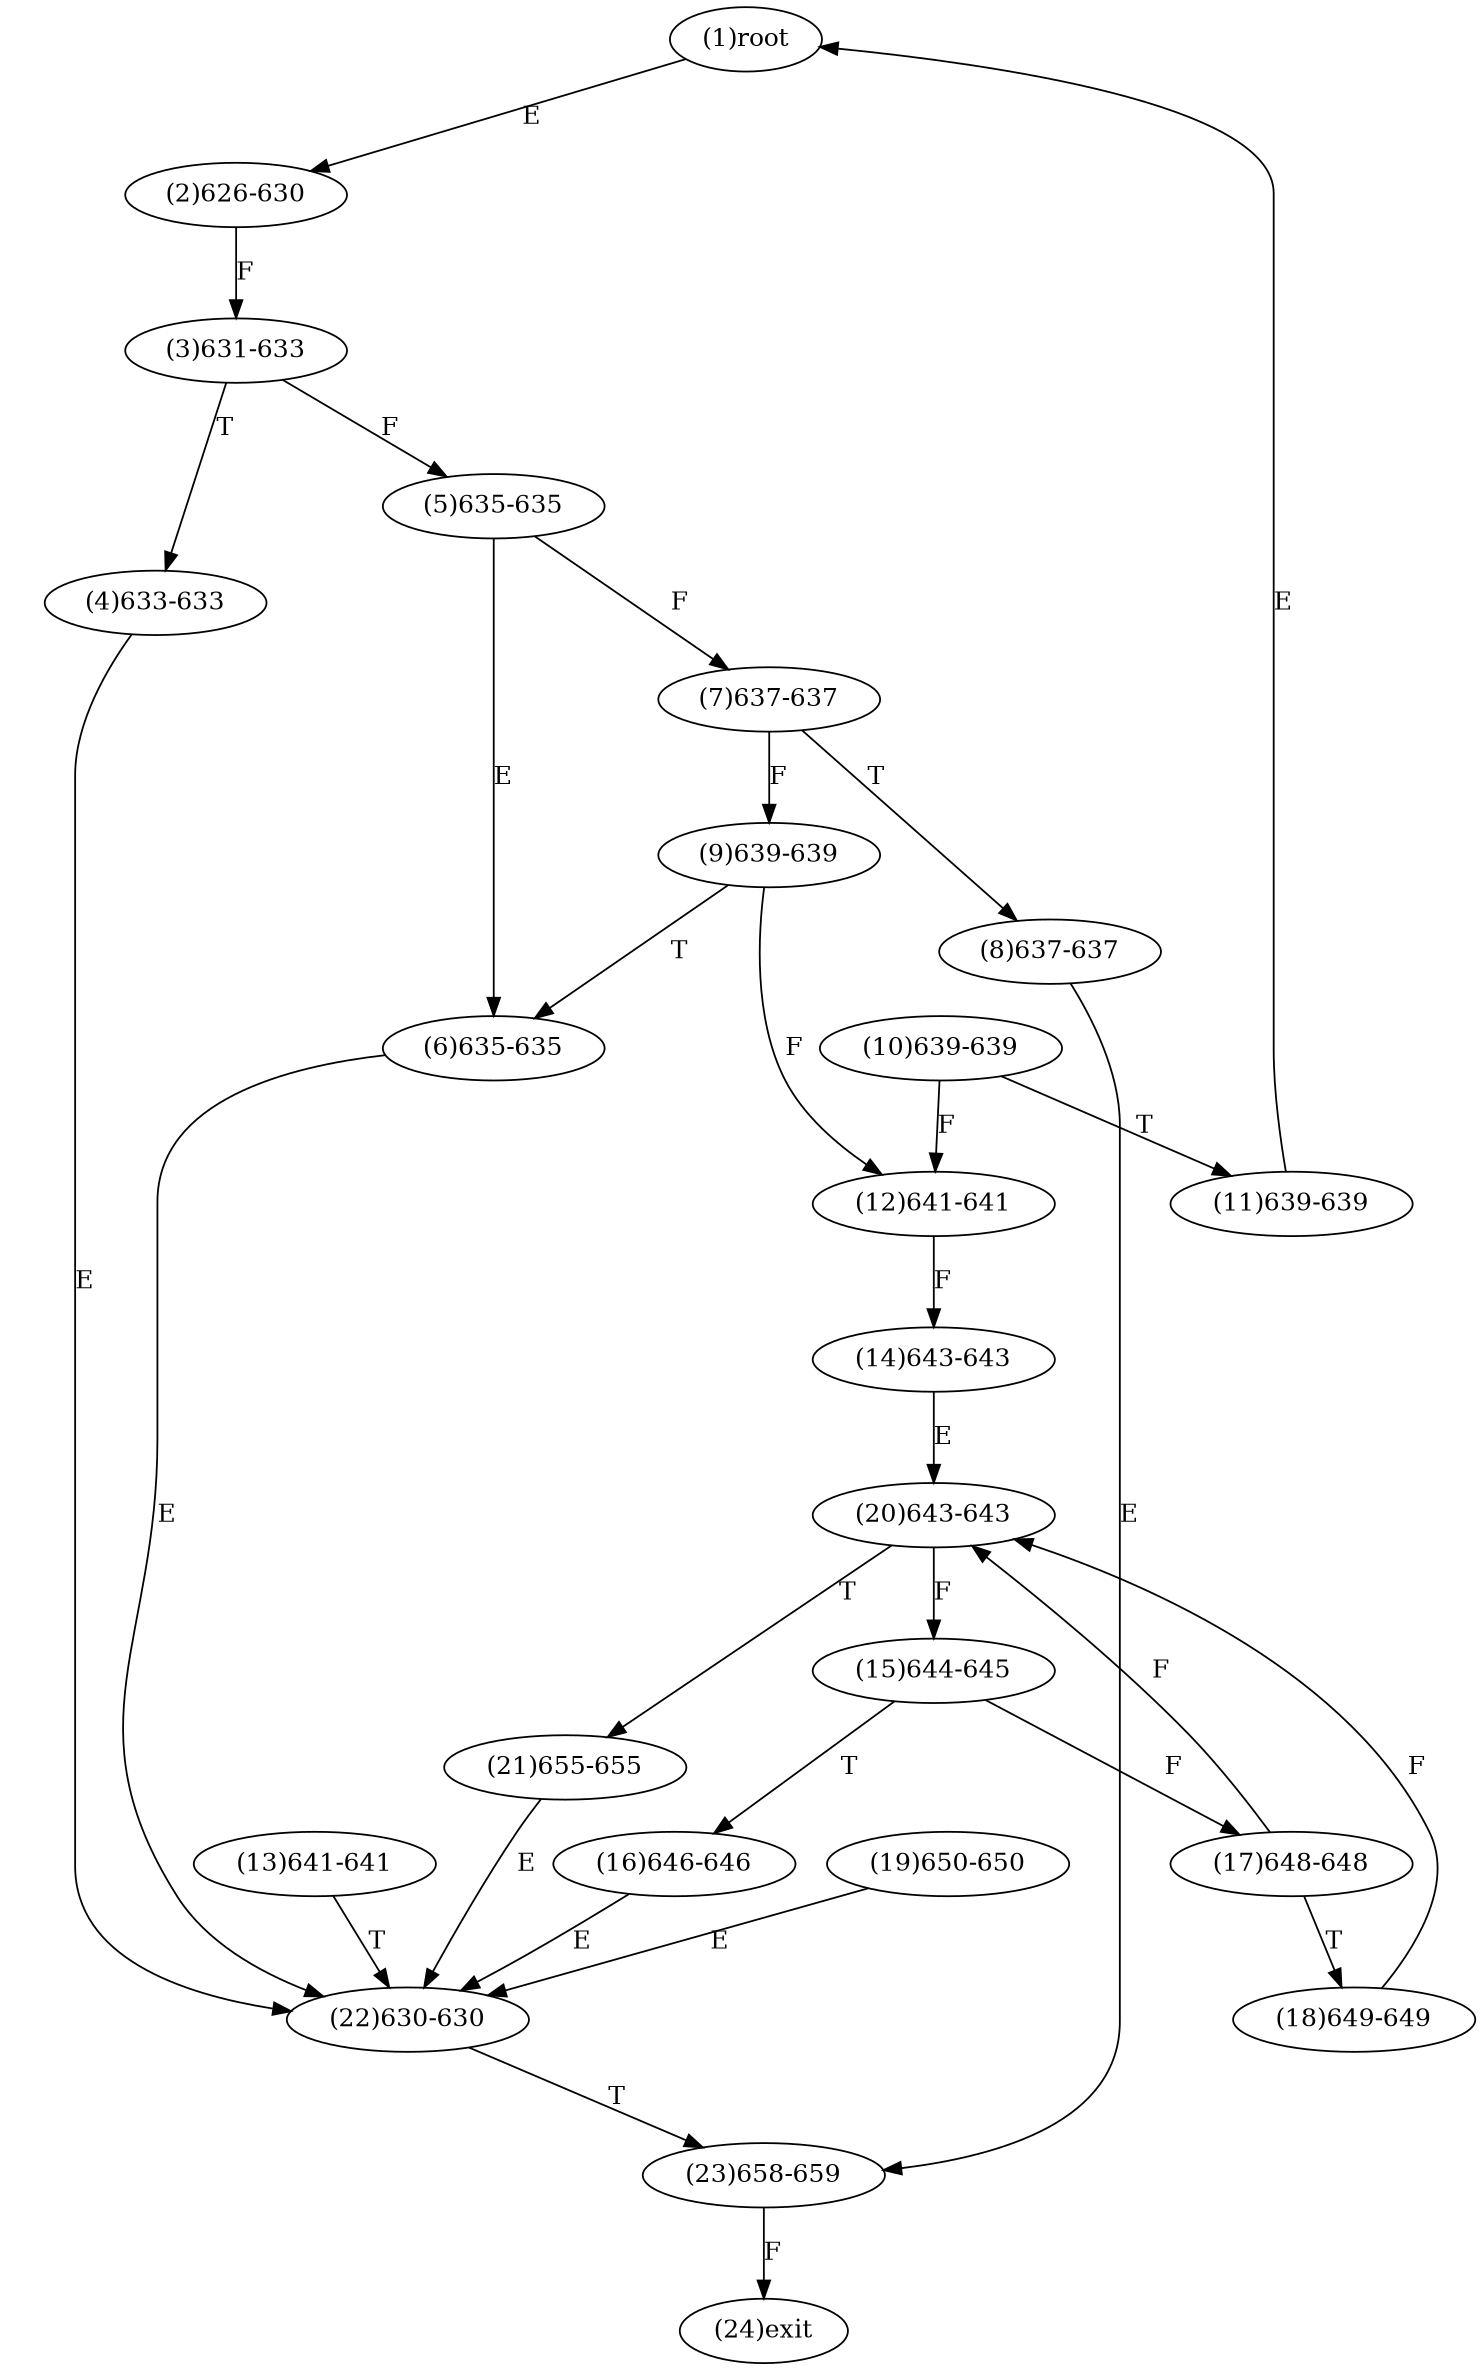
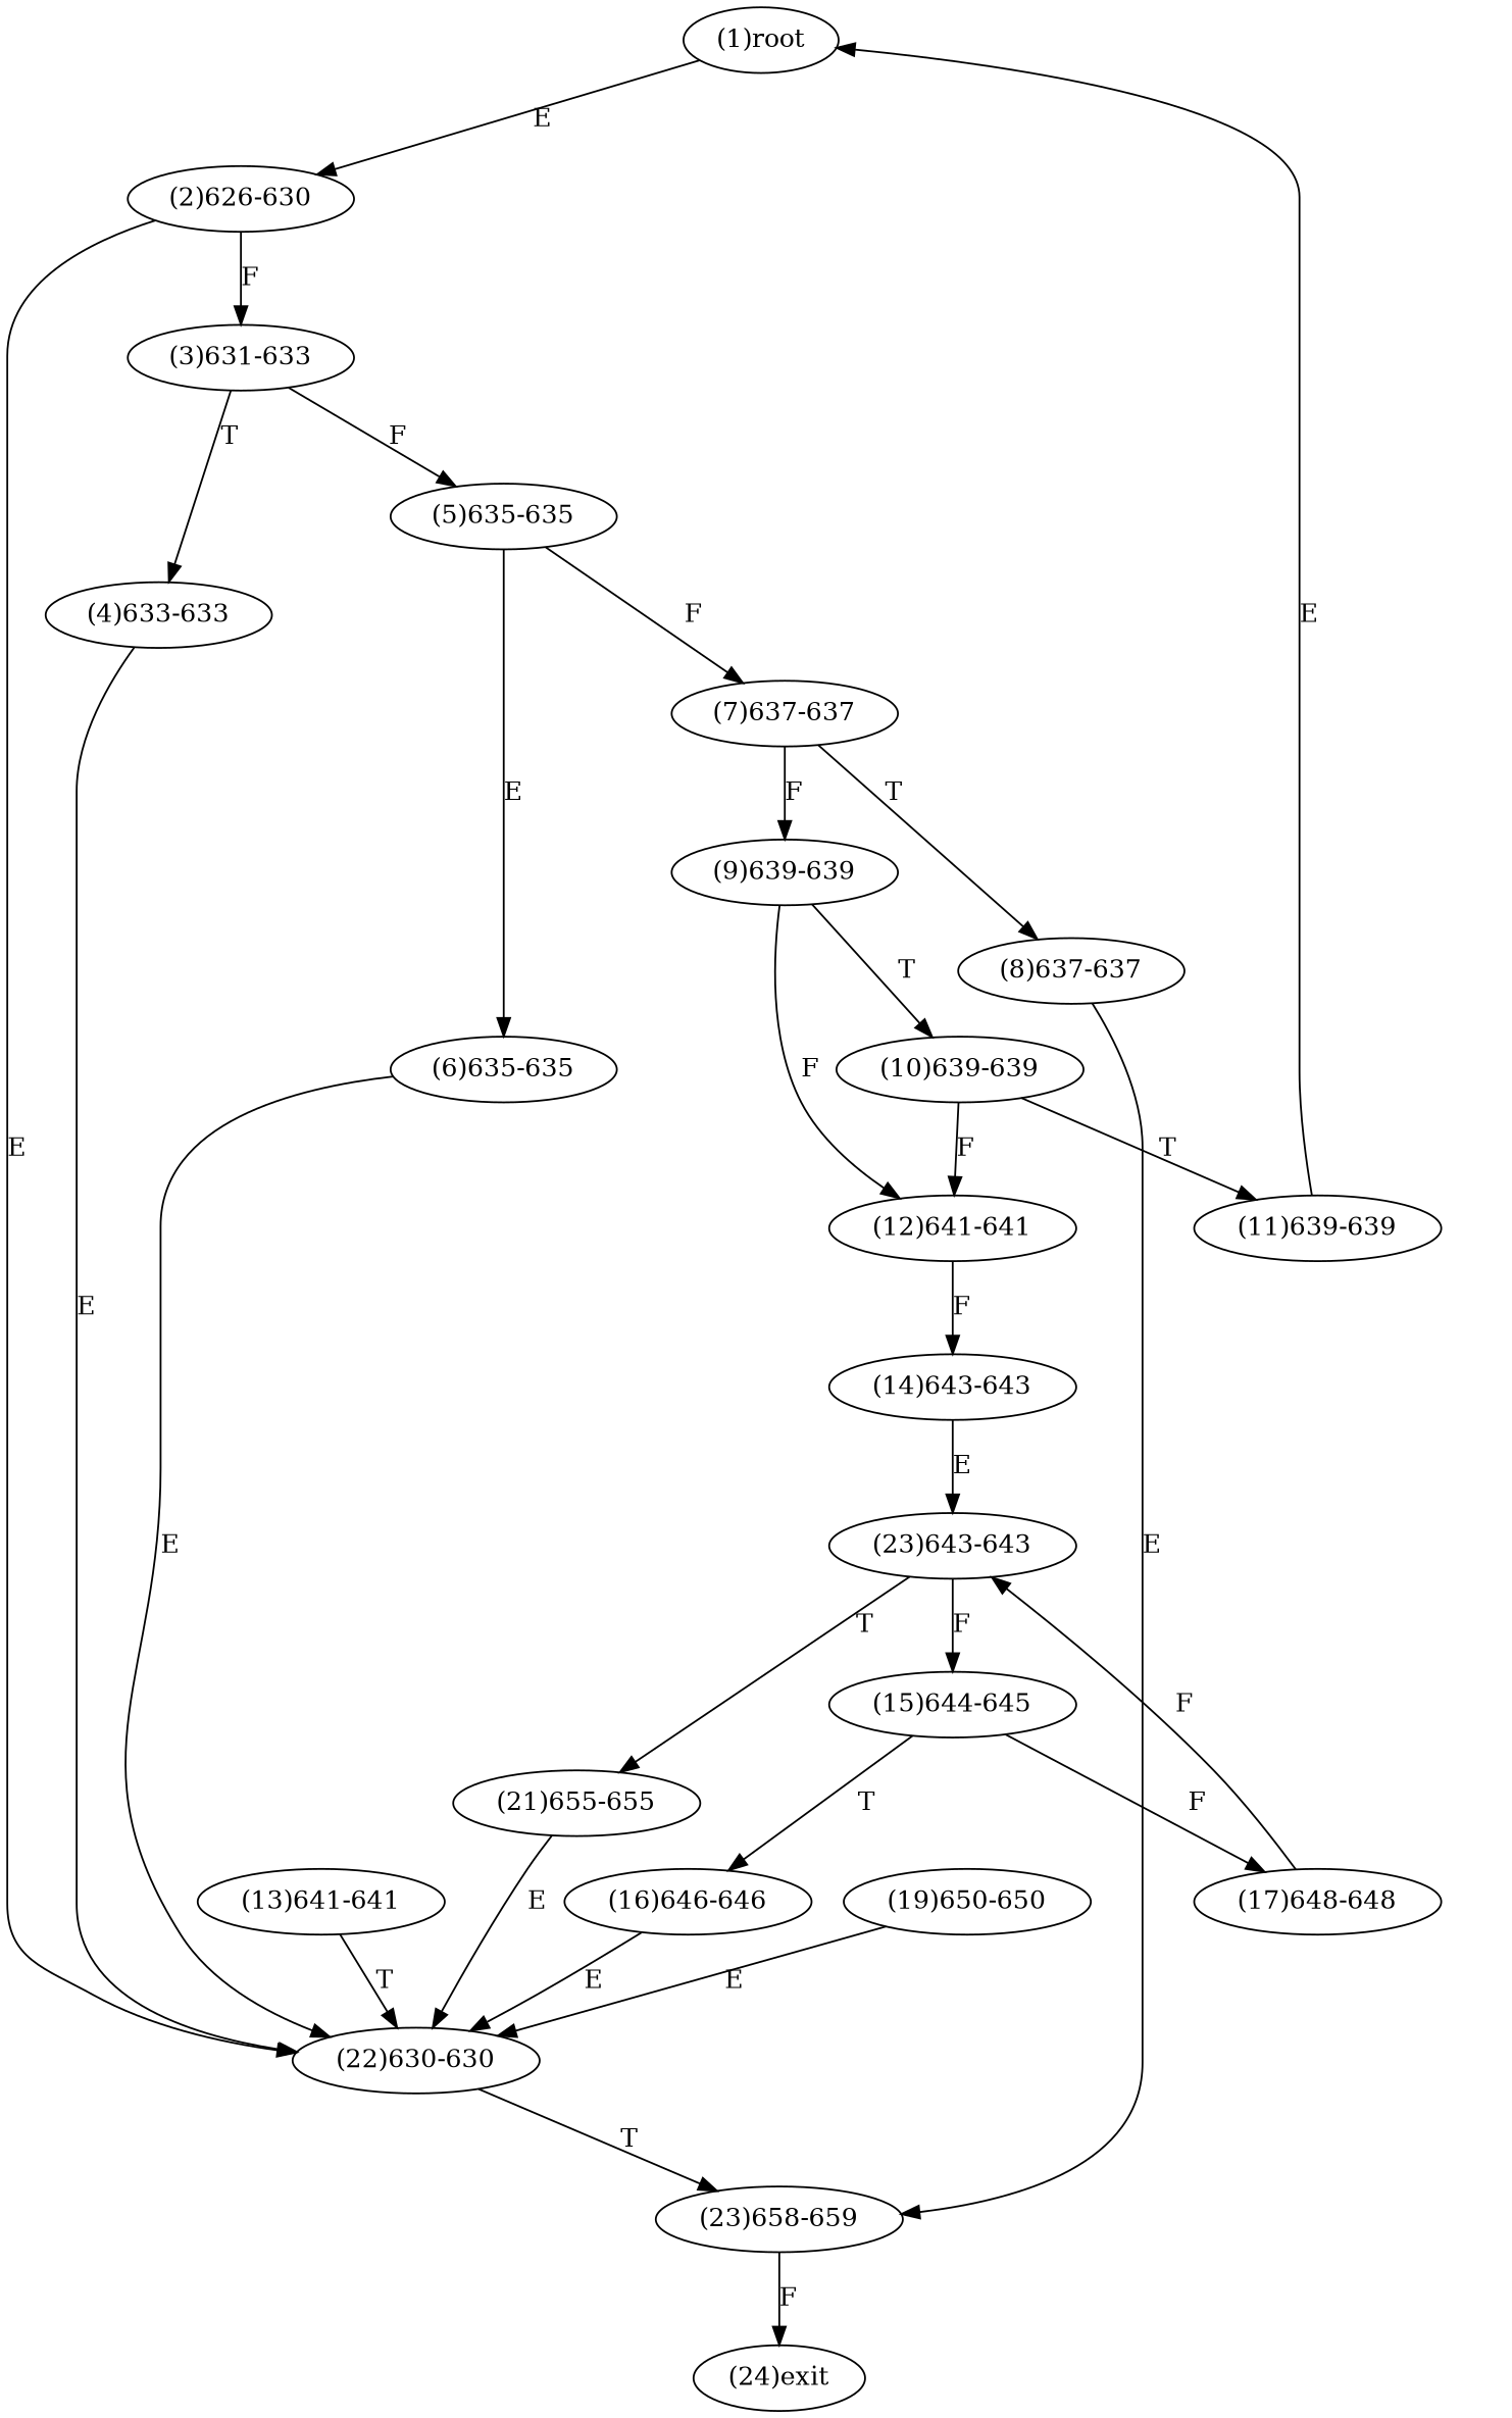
  digraph {
    n1 [label="(1)root"]
    n2 [label="(2)626-630"]
    n3 [label="(22)630-630"]
    n4 [label="(3)631-633"]
    n5 [label="(23)658-659"]
    n6 [label="(4)633-633"]
    n7 [label="(5)635-635"]
    n8 [label="(6)635-635"]
    n9 [label="(7)637-637"]
    n10 [label="(8)637-637"]
    n11 [label="(9)639-639"]
    n12 [label="(10)639-639"]
    n13 [label="(12)641-641"]
    n14 [label="(11)639-639"]
    n15 [label="(14)643-643"]
    n16 [label="(13)641-641"]
-   n17 [label="(20)643-643"]
+   n17 [label="(23)643-643"]
    n18 [label="(15)644-645"]
    n19 [label="(21)655-655"]
    n20 [label="(17)648-648"]
    n21 [label="(16)646-646"]
-   n22 [label="(18)649-649"]
    n23 [label="(19)650-650"]
    n24 [label="(24)exit"]
    n1 -> n2 [label=E]
+   n2 -> n3 [label=E]
    n2 -> n4 [label=F]
    n3 -> n5 [label=T]
    n4 -> n6 [label=T]
    n4 -> n7 [label=F]
    n5 -> n24 [label=F]
    n6 -> n3 [label=E]
    n7 -> n8 [label=E]
    n7 -> n9 [label=F]
    n8 -> n3 [label=E]
    n9 -> n10 [label=T]
    n9 -> n11 [label=F]
    n10 -> n5 [label=E]
-   n11 -> n8 [label=T]
+   n11 -> n12 [label=T]
    n11 -> n13 [label=F]
    n12 -> n13 [label=F]
    n12 -> n14 [label=T]
    n13 -> n15 [label=F]
    n14 -> n1 [label=E]
    n15 -> n17 [label=E]
    n16 -> n3 [label=T]
    n17 -> n18 [label=F]
    n17 -> n19 [label=T]
    n18 -> n20 [label=F]
    n18 -> n21 [label=T]
    n19 -> n3 [label=E]
    n20 -> n17 [label=F]
-   n20 -> n22 [label=T]
    n21 -> n3 [label=E]
-   n22 -> n17 [label=F]
    n23 -> n3 [label=E]
  }
